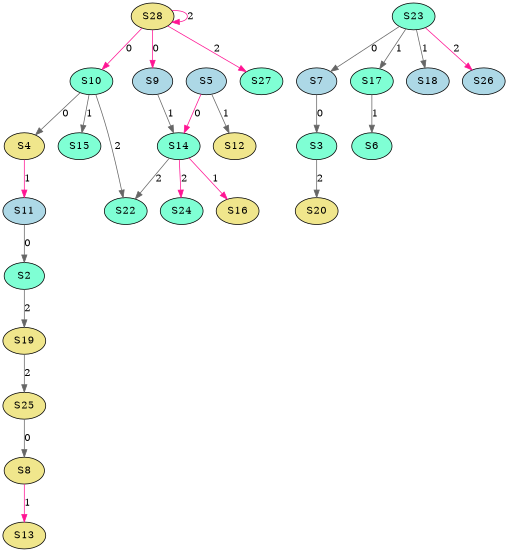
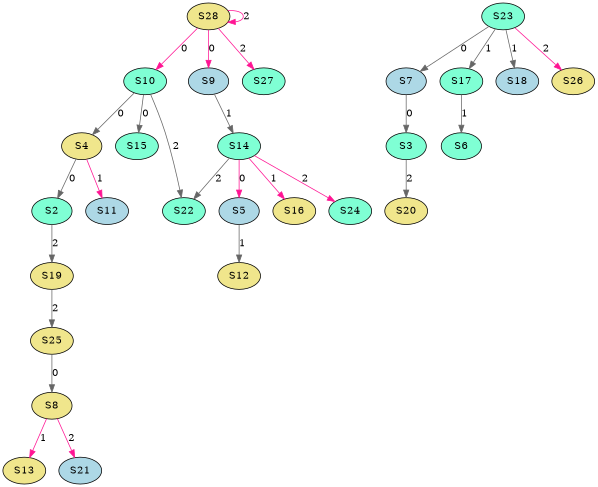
  strict digraph {
    node [fillcolor=aquamarine style=filled]
    edge [color=gray40]
    S4 [fillcolor=khaki]
    S2
    S11 [fillcolor=lightblue]
    S19 [fillcolor=khaki]
    S25 [fillcolor=khaki]
    S7 [fillcolor=lightblue]
    S3
    S20 [fillcolor=khaki]
    S10
    S15
    S22
    S14
    S5 [fillcolor=lightblue]
    S16 [fillcolor=khaki]
    S24
    S12 [fillcolor=khaki]
    S23
    S17
    S18 [fillcolor=lightblue]
-   S26 [fillcolor=lightblue]
+   S26 [fillcolor=khaki]
    S6
    S8 [fillcolor=khaki]
    S13 [fillcolor=khaki]
+   S21 [fillcolor=lightblue]
    S28 [fillcolor=khaki]
    S9 [fillcolor=lightblue]
    S27
-   S11 -> S2 [label=0]
+   S4 -> S2 [label=0]
    S4 -> S11 [color=deeppink label=1]
    S2 -> S19 [label=2]
    S19 -> S25 [label=2]
    S25 -> S8 [label=0]
    S7 -> S3 [label=0]
    S3 -> S20 [label=2]
    S10 -> S4 [label=0]
-   S10 -> S15 [label=1]
+   S10 -> S15 [label=0]
    S10 -> S22 [label=2]
    S14 -> S22 [label=2]
-   S5 -> S14 [color=deeppink label=0]
+   S14 -> S5 [color=deeppink label=0]
    S14 -> S16 [color=deeppink label=1]
    S14 -> S24 [color=deeppink label=2]
    S5 -> S12 [label=1]
    S23 -> S7 [label=0]
    S23 -> S17 [label=1]
    S23 -> S18 [label=1]
    S23 -> S26 [color=deeppink label=2]
    S17 -> S6 [label=1]
    S8 -> S13 [color=deeppink label=1]
+   S8 -> S21 [color=deeppink label=2]
    S28 -> S10 [color=deeppink label=0]
    S28 -> S28 [color=deeppink label=2]
    S28 -> S9 [color=deeppink label=0]
    S28 -> S27 [color=deeppink label=2]
    S9 -> S14 [label=1]
  }
